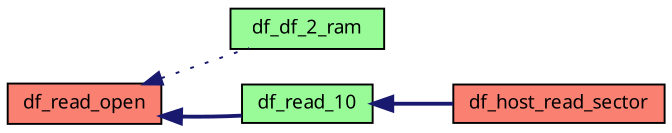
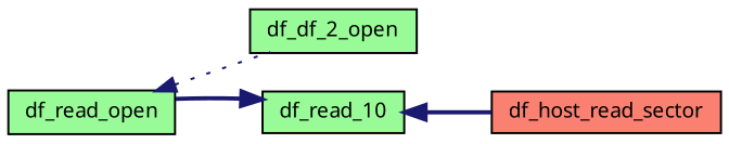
  digraph {
    rankdir=LR
    node [color=black fillcolor=salmon fontname="FreeSans.ttf" fontsize=10 shape=record style=filled]
    edge [color=midnightblue dir=back fontname="FreeSans.ttf" fontsize=10 labelfontname="FreeSans.ttf" labelfontsize=10 style=bold]
-   n1 [fontcolor=black height=0.2 label=df_read_open width=0.4]
-   n2 [fillcolor=palegreen height=0.2 label=df_df_2_ram width=0.4]
+   n1 [fillcolor=palegreen fontcolor=black height=0.2 label=df_read_open width=0.4]
+   n2 [fillcolor=palegreen height=0.2 label=df_df_2_open width=0.4]
    n3 [fillcolor=palegreen height=0.2 label=df_read_10 width=0.4]
    n4 [height=0.2 label=df_host_read_sector width=0.4]
    n1 -> n2 [style=dotted]
-   n1 -> n3
+   n3 -> n1
    n3 -> n4
  }
